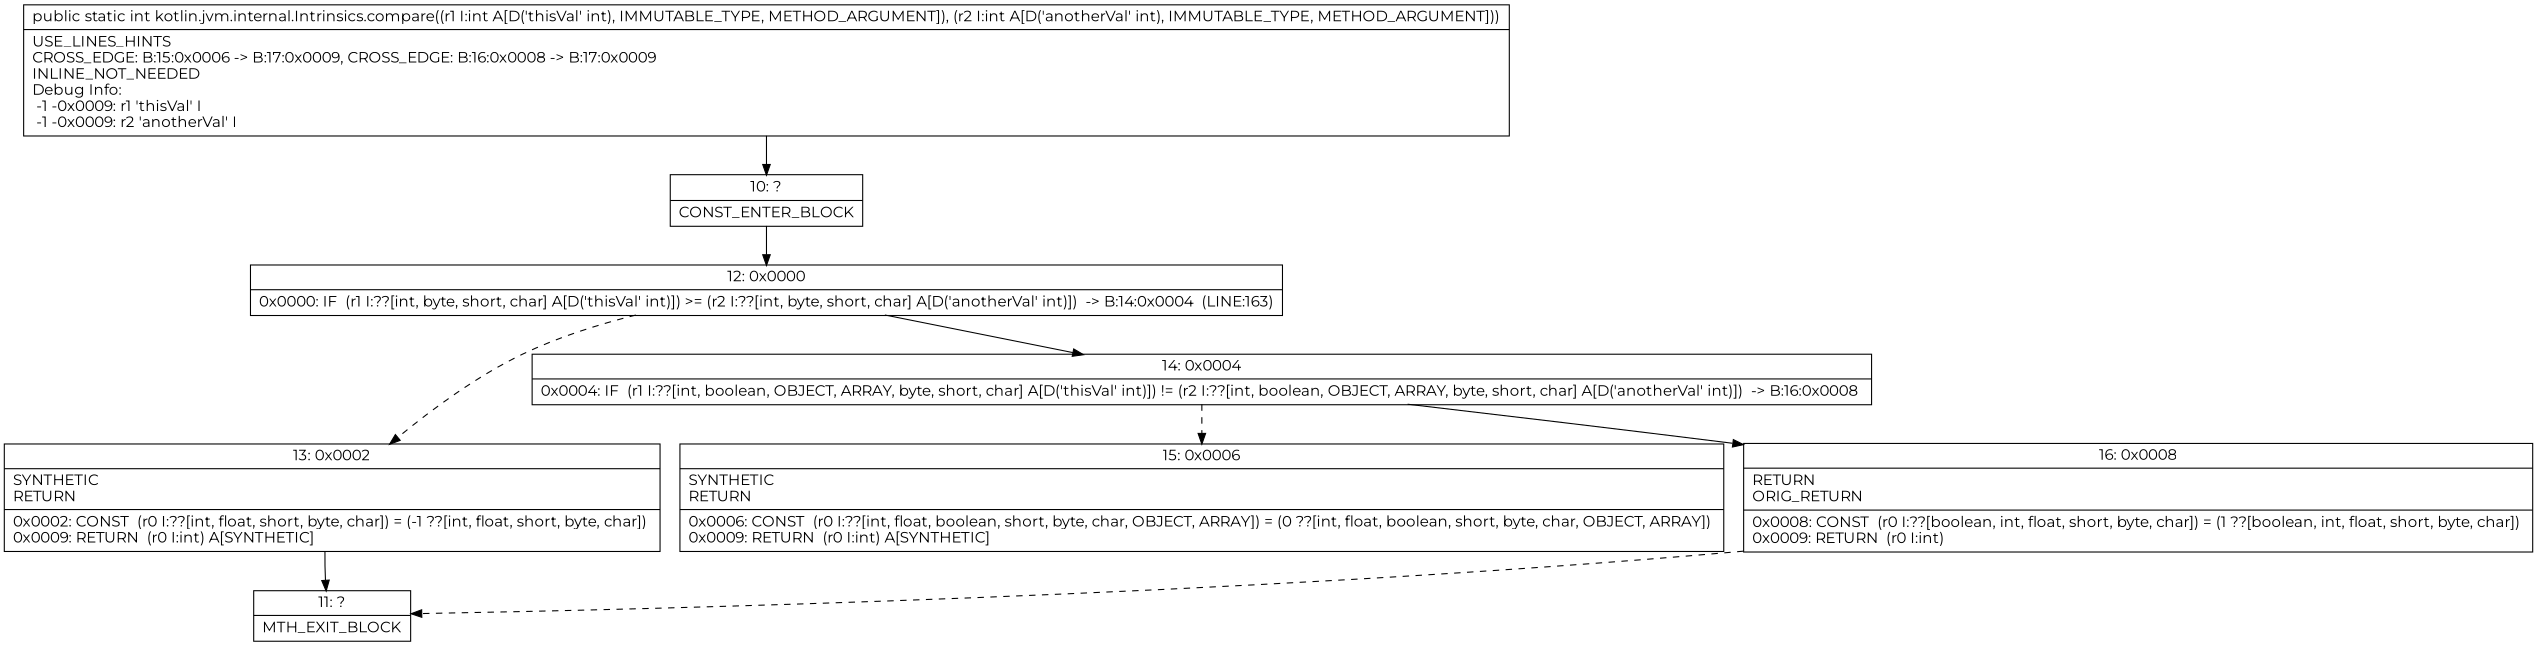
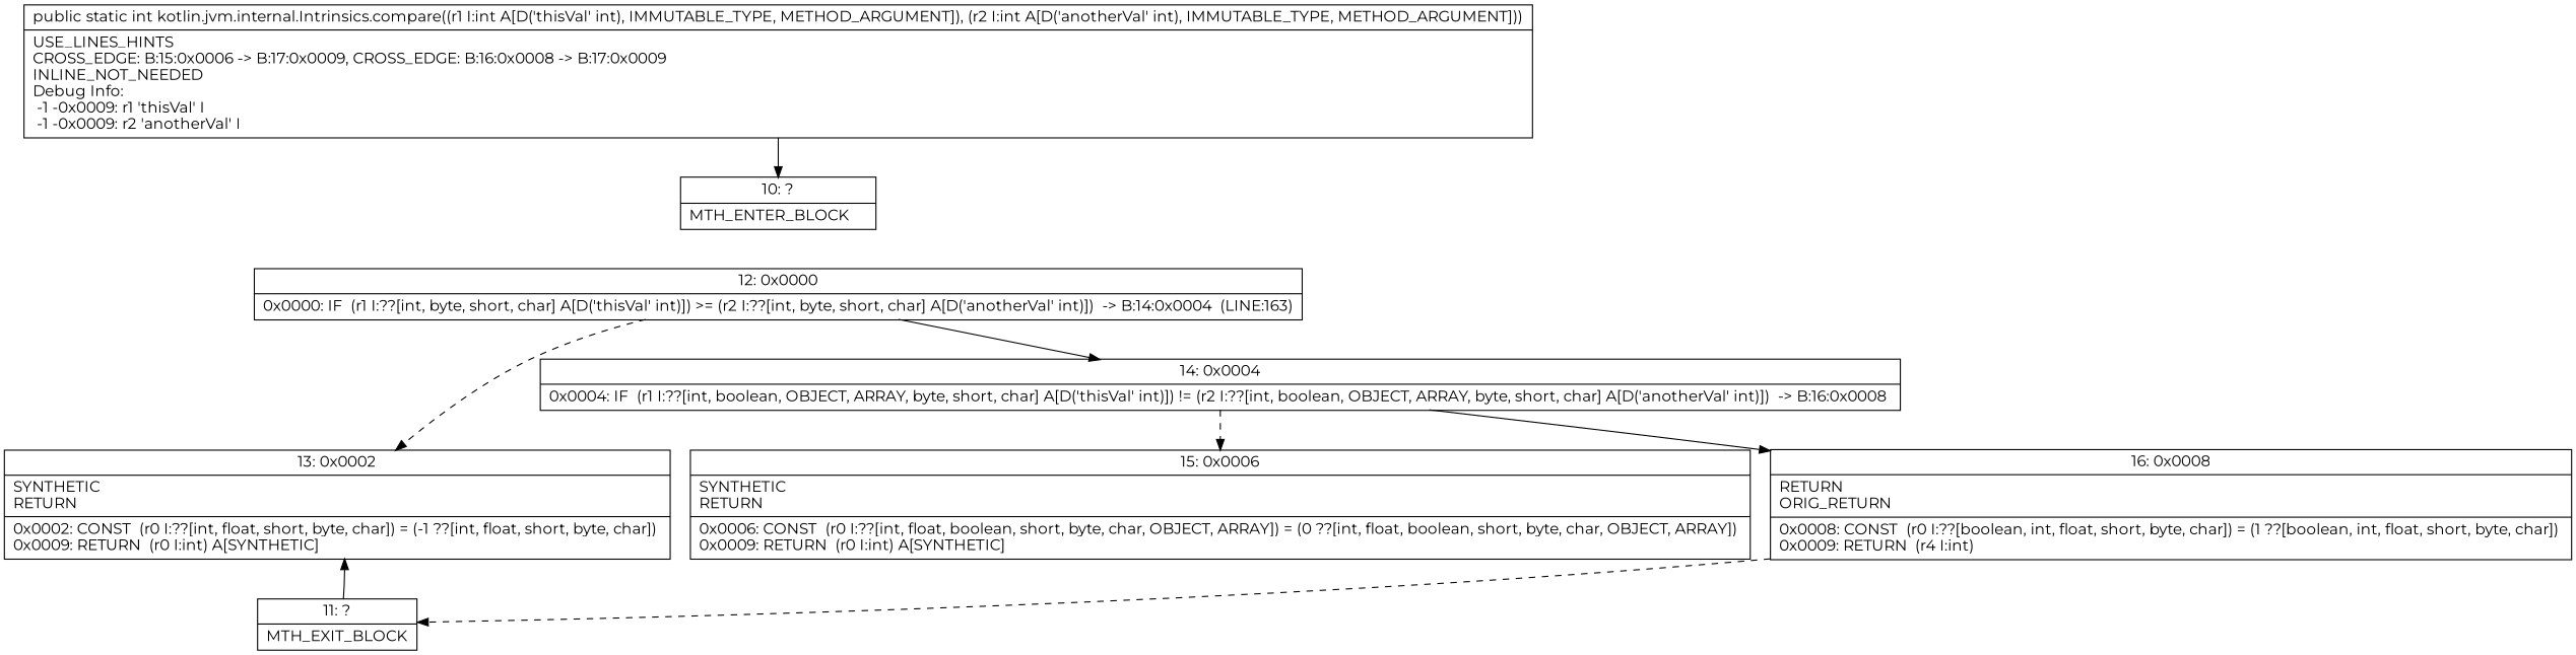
  digraph {
    fontname=Montserrat
    node [fontname=Montserrat shape=record]
    edge [fontname=Montserrat]
-   n1 [label="{10\:\ ?|CONST_ENTER_BLOCK\l}"]
+   n1 [label="{10\:\ ?|MTH_ENTER_BLOCK\l}"]
    n2 [label="{12\:\ 0x0000|0x0000: IF  (r1 I:??[int, byte, short, char] A[D('thisVal' int)]) \>= (r2 I:??[int, byte, short, char] A[D('anotherVal' int)])  \-\> B:14:0x0004  (LINE:163)\l}"]
    n3 [label="{13\:\ 0x0002|SYNTHETIC\lRETURN\l|0x0002: CONST  (r0 I:??[int, float, short, byte, char]) = (\-1 ??[int, float, short, byte, char]) \l0x0009: RETURN  (r0 I:int) A[SYNTHETIC]\l}"]
    n4 [label="{14\:\ 0x0004|0x0004: IF  (r1 I:??[int, boolean, OBJECT, ARRAY, byte, short, char] A[D('thisVal' int)]) != (r2 I:??[int, boolean, OBJECT, ARRAY, byte, short, char] A[D('anotherVal' int)])  \-\> B:16:0x0008 \l}"]
    n5 [label="{11\:\ ?|MTH_EXIT_BLOCK\l}"]
    n6 [label="{15\:\ 0x0006|SYNTHETIC\lRETURN\l|0x0006: CONST  (r0 I:??[int, float, boolean, short, byte, char, OBJECT, ARRAY]) = (0 ??[int, float, boolean, short, byte, char, OBJECT, ARRAY]) \l0x0009: RETURN  (r0 I:int) A[SYNTHETIC]\l}"]
-   n7 [label="{16\:\ 0x0008|RETURN\lORIG_RETURN\l|0x0008: CONST  (r0 I:??[boolean, int, float, short, byte, char]) = (1 ??[boolean, int, float, short, byte, char]) \l0x0009: RETURN  (r0 I:int) \l}"]
+   n7 [label="{16\:\ 0x0008|RETURN\lORIG_RETURN\l|0x0008: CONST  (r0 I:??[boolean, int, float, short, byte, char]) = (1 ??[boolean, int, float, short, byte, char]) \l0x0009: RETURN  (r4 I:int) \l}"]
    n8 [label="{public static int kotlin.jvm.internal.Intrinsics.compare((r1 I:int A[D('thisVal' int), IMMUTABLE_TYPE, METHOD_ARGUMENT]), (r2 I:int A[D('anotherVal' int), IMMUTABLE_TYPE, METHOD_ARGUMENT]))  | USE_LINES_HINTS\lCROSS_EDGE: B:15:0x0006 \-\> B:17:0x0009, CROSS_EDGE: B:16:0x0008 \-\> B:17:0x0009\lINLINE_NOT_NEEDED\lDebug Info:\l  \-1 \-0x0009: r1 'thisVal' I\l  \-1 \-0x0009: r2 'anotherVal' I\l}"]
-   n1 -> n2
    n2 -> n3 [style=dashed]
    n2 -> n4
-   n3 -> n5
+   n5 -> n3
    n4 -> n6 [style=dashed]
    n4 -> n7
    n7 -> n5 [style=dashed]
    n8 -> n1
  }
